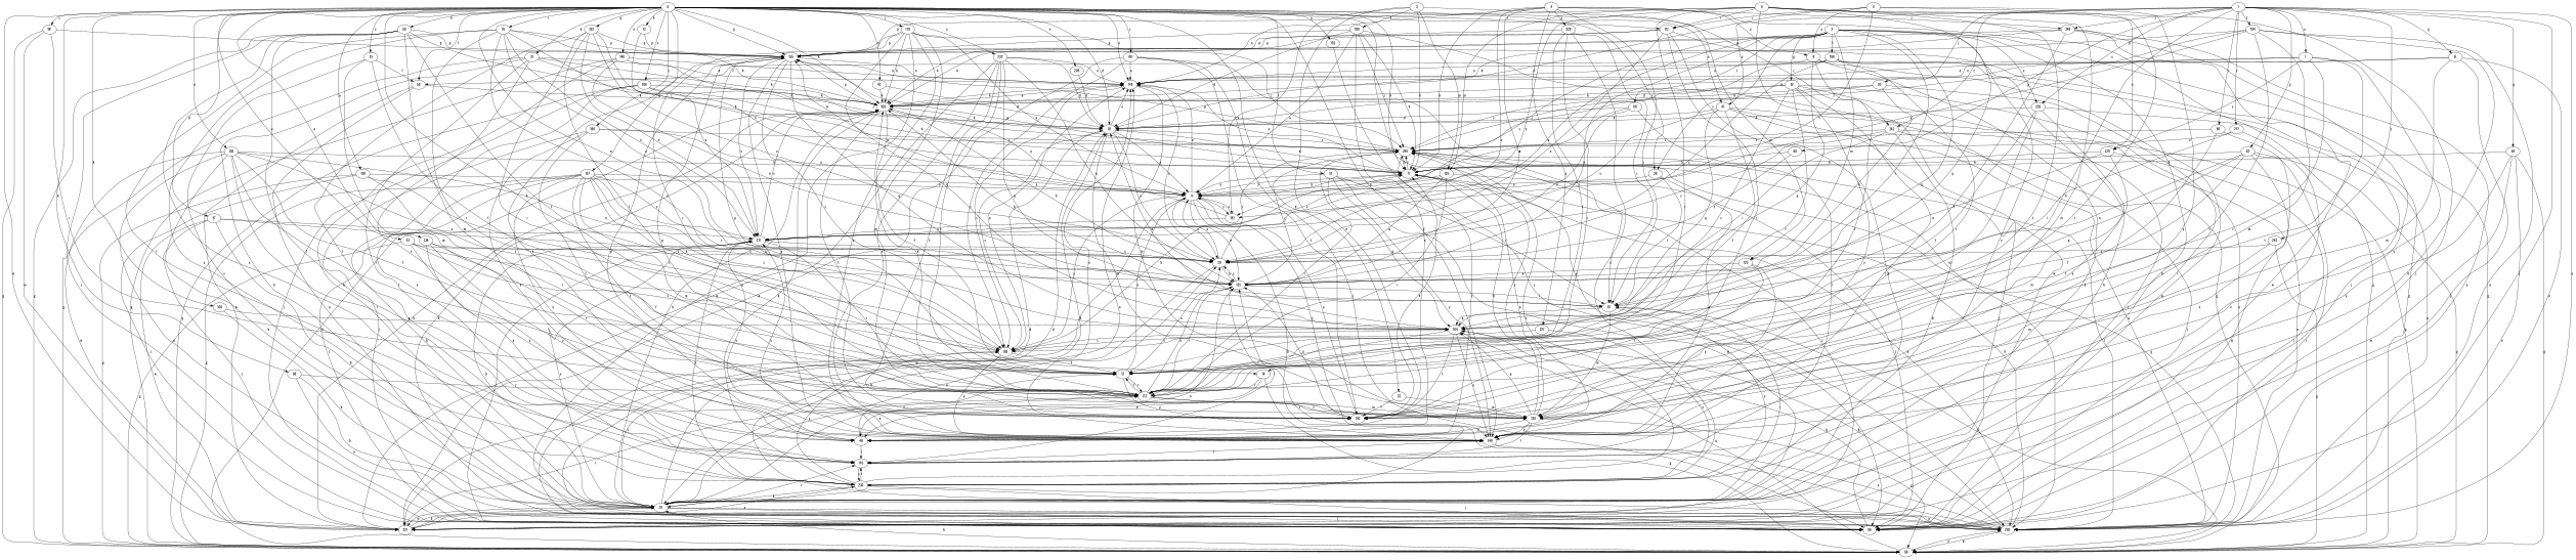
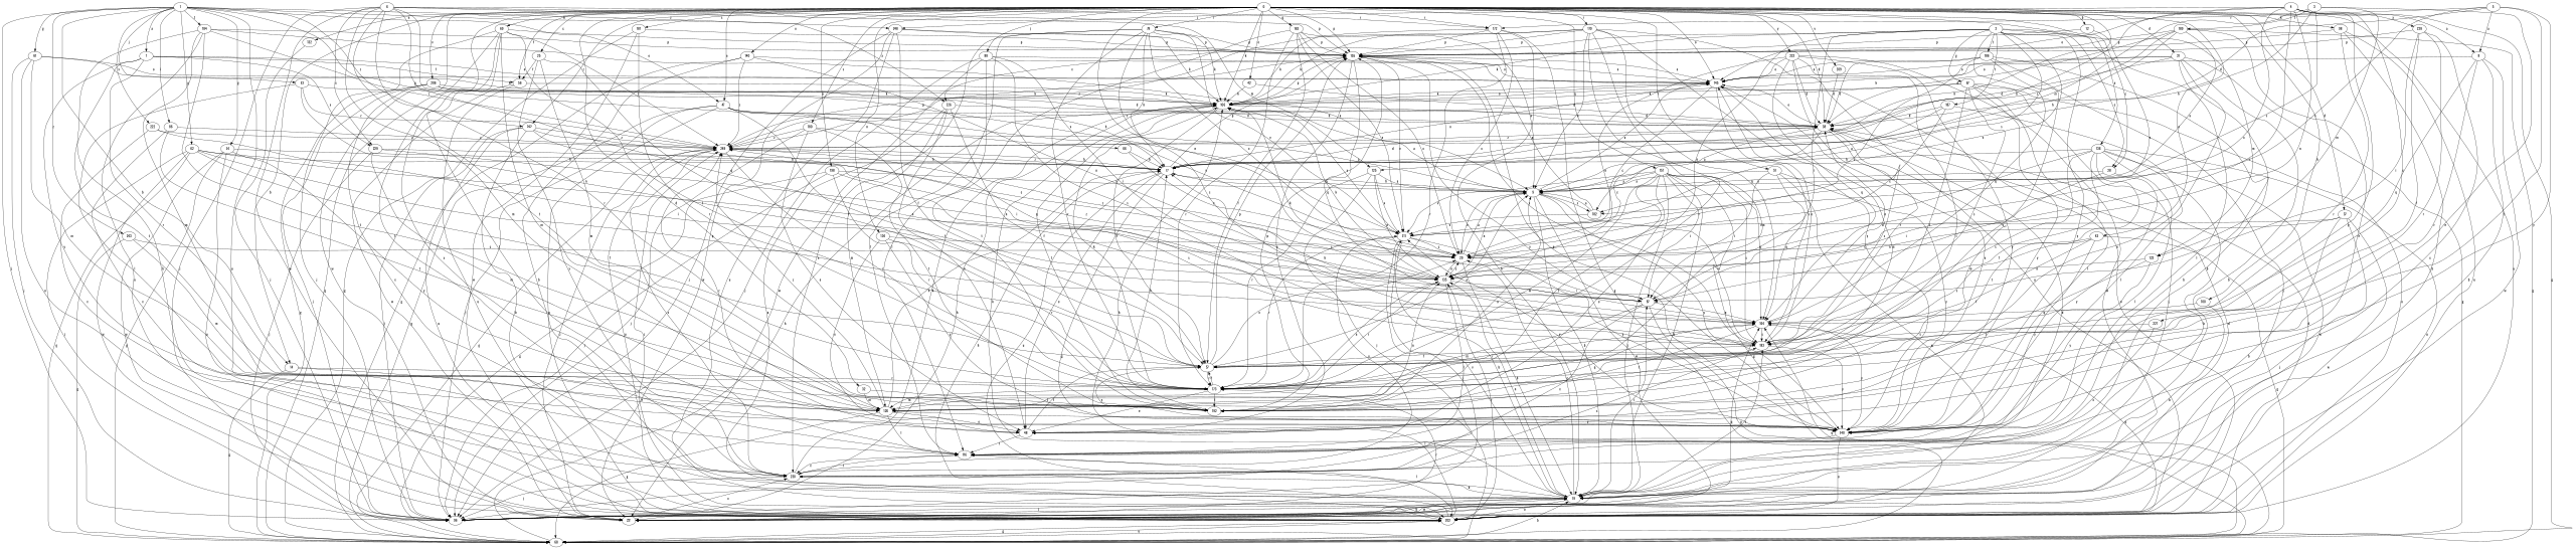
  strict digraph {
    fontname=Oswald
    node [fontname=Oswald]
    edge [fontname=Oswald]
    0
    12
    14
    25
    28
    31
    32
    37
    38
    42
    43
    47
    51
    56
    69
    77
    78
    88
    98
    100
    106
    116
    132
    134
    135
    136
    140
    145
    155
    157
    163
    170
    172
    180
    181
    198
    202
    206
    209
    221
    232
    240
    242
    211
    68
    48
    173
    126
    57
    230
    87
    9
    19
    192
    96
    29
    183
    249
    164
    1
    7
    61
    62
    64
    66
    86
    93
    184
    222
    226
    243
    248
    229
    2
    67
    123
    182
    186
    187
    3
    125
    189
    4
    8
    227
    228
    5
    6
    0 -> 12 [label=b]
    0 -> 14 [label=b]
    0 -> 25 [label=c]
    0 -> 28 [label=c]
    0 -> 31 [label=d]
    0 -> 32 [label=d]
    0 -> 37 [label=d]
    0 -> 38 [label=d]
    0 -> 42 [label=e]
    0 -> 43 [label=e]
    0 -> 47 [label=e]
    0 -> 51 [label=f]
    0 -> 56 [label=f]
    0 -> 69 [label=h]
    0 -> 77 [label=h]
    0 -> 78 [label=i]
    0 -> 88 [label=j]
    0 -> 98 [label=k]
    0 -> 100 [label=k]
    0 -> 106 [label=k]
+   0 -> 116 [label=l]
    0 -> 132 [label=n]
    0 -> 134 [label=n]
    0 -> 135 [label=n]
    0 -> 136 [label=o]
    0 -> 140 [label=o]
    0 -> 145 [label=o]
    0 -> 155 [label=p]
    0 -> 157 [label=q]
    0 -> 163 [label=q]
    0 -> 170 [label=r]
    0 -> 172 [label=r]
    0 -> 180 [label=s]
    0 -> 181 [label=s]
    0 -> 198 [label=u]
    0 -> 202 [label=u]
    0 -> 206 [label=v]
    0 -> 209 [label=v]
    0 -> 221 [label=w]
    0 -> 232 [label=y]
    0 -> 240 [label=y]
    0 -> 242 [label=z]
    12 -> 155 [label=p]
    12 -> 211 [label=v]
    14 -> 68 [label=g]
    14 -> 48 [label=e]
    14 -> 173 [label=r]
    25 -> 56 [label=f]
    25 -> 126 [label=m]
    25 -> 57 [label=f]
    25 -> 230 [label=x]
    28 -> 240 [label=y]
    28 -> 87 [label=i]
    28 -> 9 [label=a]
    31 -> 38 [label=d]
    31 -> 106 [label=k]
    31 -> 116 [label=l]
    31 -> 145 [label=o]
    31 -> 68 [label=g]
    31 -> 48 [label=e]
    31 -> 19 [label=b]
    32 -> 126 [label=m]
    32 -> 192 [label=t]
    37 -> 135 [label=n]
    37 -> 221 [label=w]
    37 -> 211 [label=v]
    37 -> 19 [label=b]
    37 -> 96 [label=j]
    38 -> 145 [label=o]
    38 -> 126 [label=m]
    38 -> 9 [label=a]
    38 -> 29 [label=c]
    38 -> 183 [label=s]
    38 -> 249 [label=z]
    42 -> 38 [label=d]
    42 -> 106 [label=k]
    43 -> 240 [label=y]
    43 -> 68 [label=g]
    43 -> 57 [label=f]
    43 -> 29 [label=c]
    43 -> 183 [label=s]
    47 -> 38 [label=d]
    47 -> 202 [label=u]
    47 -> 211 [label=v]
    47 -> 68 [label=g]
    47 -> 57 [label=f]
    47 -> 96 [label=j]
    47 -> 164 [label=q]
    51 -> 221 [label=w]
    51 -> 240 [label=y]
    51 -> 87 [label=i]
    51 -> 9 [label=a]
    51 -> 164 [label=q]
    56 -> 106 [label=k]
    56 -> 202 [label=u]
    56 -> 221 [label=w]
    69 -> 116 [label=l]
    69 -> 155 [label=p]
    69 -> 68 [label=g]
    69 -> 126 [label=m]
    69 -> 57 [label=f]
    69 -> 230 [label=x]
    69 -> 96 [label=j]
    69 -> 249 [label=z]
    77 -> 38 [label=d]
    77 -> 145 [label=o]
    77 -> 155 [label=p]
    77 -> 202 [label=u]
    77 -> 48 [label=e]
    77 -> 9 [label=a]
    77 -> 249 [label=z]
    78 -> 77 [label=h]
    78 -> 106 [label=k]
    78 -> 116 [label=l]
    78 -> 155 [label=p]
    78 -> 211 [label=v]
    78 -> 173 [label=r]
    78 -> 230 [label=x]
    78 -> 29 [label=c]
    78 -> 183 [label=s]
    88 -> 145 [label=o]
    88 -> 221 [label=w]
    88 -> 87 [label=i]
    88 -> 192 [label=t]
    88 -> 96 [label=j]
    88 -> 183 [label=s]
+   98 -> 155 [label=p]
    98 -> 202 [label=u]
    98 -> 173 [label=r]
    98 -> 19 [label=b]
    100 -> 19 [label=b]
    100 -> 164 [label=q]
    106 -> 38 [label=d]
    106 -> 145 [label=o]
    106 -> 155 [label=p]
    106 -> 57 [label=f]
    106 -> 9 [label=a]
    106 -> 192 [label=t]
    116 -> 230 [label=x]
    132 -> 96 [label=j]
    134 -> 240 [label=y]
    134 -> 48 [label=e]
    134 -> 173 [label=r]
    134 -> 29 [label=c]
    135 -> 106 [label=k]
    135 -> 116 [label=l]
    135 -> 173 [label=r]
    135 -> 87 [label=i]
    135 -> 29 [label=c]
    135 -> 249 [label=z]
    136 -> 77 [label=h]
    136 -> 116 [label=l]
    136 -> 135 [label=n]
    136 -> 202 [label=u]
    136 -> 221 [label=w]
    136 -> 57 [label=f]
    136 -> 19 [label=b]
    136 -> 192 [label=t]
    136 -> 183 [label=s]
    140 -> 135 [label=n]
    140 -> 145 [label=o]
    140 -> 68 [label=g]
    140 -> 19 [label=b]
    140 -> 249 [label=z]
    145 -> 106 [label=k]
    145 -> 126 [label=m]
    145 -> 29 [label=c]
    145 -> 183 [label=s]
    155 -> 145 [label=o]
    155 -> 240 [label=y]
    155 -> 211 [label=v]
    155 -> 48 [label=e]
    155 -> 183 [label=s]
    155 -> 164 [label=q]
    157 -> 211 [label=v]
    157 -> 68 [label=g]
    157 -> 48 [label=e]
    157 -> 126 [label=m]
    157 -> 87 [label=i]
    157 -> 9 [label=a]
    157 -> 19 [label=b]
    157 -> 192 [label=t]
    157 -> 96 [label=j]
    157 -> 183 [label=s]
    157 -> 164 [label=q]
    163 -> 116 [label=l]
    163 -> 155 [label=p]
    163 -> 211 [label=v]
    163 -> 173 [label=r]
    163 -> 57 [label=f]
    163 -> 9 [label=a]
    163 -> 29 [label=c]
    170 -> 106 [label=k]
    170 -> 155 [label=p]
    170 -> 202 [label=u]
    170 -> 240 [label=y]
    170 -> 173 [label=r]
    170 -> 126 [label=m]
    170 -> 9 [label=a]
    170 -> 249 [label=z]
    170 -> 164 [label=q]
    172 -> 106 [label=k]
    172 -> 155 [label=p]
    172 -> 68 [label=g]
    172 -> 173 [label=r]
    172 -> 19 [label=b]
    172 -> 29 [label=c]
    180 -> 48 [label=e]
    180 -> 9 [label=a]
    180 -> 192 [label=t]
    180 -> 96 [label=j]
    180 -> 249 [label=z]
    181 -> 155 [label=p]
    181 -> 221 [label=w]
    181 -> 68 [label=g]
    181 -> 173 [label=r]
    198 -> 68 [label=g]
    198 -> 173 [label=r]
    198 -> 9 [label=a]
    198 -> 96 [label=j]
    198 -> 183 [label=s]
    202 -> 38 [label=d]
    202 -> 77 [label=h]
    202 -> 106 [label=k]
    202 -> 135 [label=r]
    202 -> 145 [label=o]
    202 -> 68 [label=g]
    202 -> 249 [label=z]
    202 -> 164 [label=q]
    206 -> 38 [label=d]
    206 -> 77 [label=h]
    206 -> 106 [label=k]
    206 -> 68 [label=g]
    206 -> 230 [label=x]
    206 -> 96 [label=j]
    209 -> 38 [label=d]
    221 -> 106 [label=k]
    221 -> 173 [label=r]
    221 -> 230 [label=x]
    221 -> 19 [label=b]
    221 -> 249 [label=z]
    232 -> 38 [label=d]
    232 -> 135 [label=n]
    232 -> 145 [label=o]
    232 -> 221 [label=w]
    232 -> 240 [label=y]
    232 -> 173 [label=r]
    232 -> 192 [label=t]
    232 -> 164 [label=q]
    240 -> 116 [label=l]
    240 -> 145 [label=o]
    240 -> 155 [label=p]
    240 -> 202 [label=u]
    240 -> 211 [label=v]
    242 -> 202 [label=u]
    242 -> 87 [label=i]
    242 -> 19 [label=b]
    242 -> 96 [label=j]
    242 -> 29 [label=c]
    242 -> 249 [label=z]
    211 -> 106 [label=v]
    211 -> 240 [label=y]
    211 -> 173 [label=r]
    211 -> 19 [label=b]
    211 -> 96 [label=j]
    211 -> 29 [label=c]
    68 -> 106 [label=k]
    68 -> 202 [label=u]
    68 -> 19 [label=b]
    68 -> 164 [label=q]
    48 -> 116 [label=l]
    48 -> 57 [label=f]
    48 -> 249 [label=z]
    173 -> 106 [label=k]
    173 -> 135 [label=n]
    173 -> 48 [label=e]
    173 -> 126 [label=m]
    173 -> 57 [label=f]
    173 -> 192 [label=t]
    126 -> 77 [label=h]
    126 -> 116 [label=l]
    126 -> 240 [label=y]
    126 -> 68 [label=g]
    126 -> 48 [label=e]
    126 -> 249 [label=z]
    126 -> 164 [label=q]
    57 -> 155 [label=p]
    57 -> 240 [label=y]
    57 -> 173 [label=r]
    57 -> 9 [label=a]
    57 -> 29 [label=c]
    230 -> 106 [label=k]
    230 -> 116 [label=l]
    230 -> 211 [label=v]
    230 -> 19 [label=b]
    230 -> 96 [label=j]
    230 -> 183 [label=s]
    230 -> 249 [label=z]
    87 -> 106 [label=k]
    87 -> 68 [label=g]
    87 -> 126 [label=m]
    87 -> 230 [label=x]
    87 -> 164 [label=q]
    9 -> 77 [label=h]
    9 -> 135 [label=n]
    9 -> 145 [label=o]
    9 -> 221 [label=w]
    9 -> 240 [label=y]
    9 -> 19 [label=b]
    9 -> 29 [label=c]
    9 -> 183 [label=s]
    9 -> 182 [label=s]
    19 -> 38 [label=d]
    19 -> 106 [label=k]
    19 -> 116 [label=l]
    19 -> 135 [label=n]
    19 -> 202 [label=u]
    19 -> 221 [label=w]
    19 -> 211 [label=v]
    19 -> 87 [label=i]
    19 -> 96 [label=j]
    19 -> 29 [label=c]
    19 -> 183 [label=s]
    192 -> 77 [label=h]
    192 -> 135 [label=n]
    192 -> 155 [label=p]
    192 -> 9 [label=a]
    96 -> 38 [label=d]
    96 -> 164 [label=q]
    29 -> 135 [label=n]
    29 -> 9 [label=a]
    29 -> 19 [label=b]
    29 -> 249 [label=z]
    183 -> 77 [label=h]
    183 -> 145 [label=o]
    183 -> 240 [label=y]
    183 -> 57 [label=f]
    249 -> 77 [label=h]
    249 -> 155 [label=p]
    249 -> 202 [label=u]
    249 -> 68 [label=g]
    249 -> 173 [label=r]
    164 -> 38 [label=d]
    164 -> 240 [label=y]
    164 -> 173 [label=r]
    164 -> 192 [label=t]
    164 -> 183 [label=s]
    1 -> 14 [label=b]
    1 -> 47 [label=e]
    1 -> 202 [label=u]
    1 -> 242 [label=z]
    1 -> 96 [label=j]
    1 -> 7 [label=a]
    1 -> 61 [label=g]
    1 -> 62 [label=g]
    1 -> 64 [label=g]
    1 -> 66 [label=g]
    1 -> 86 [label=i]
    1 -> 93 [label=j]
    1 -> 184 [label=t]
    1 -> 222 [label=x]
    1 -> 226 [label=x]
    1 -> 243 [label=z]
    1 -> 248 [label=z]
    7 -> 56 [label=f]
    7 -> 145 [label=o]
    7 -> 240 [label=y]
    7 -> 173 [label=r]
    7 -> 192 [label=t]
    7 -> 229 [label=x]
    61 -> 106 [label=k]
    61 -> 145 [label=o]
    61 -> 202 [label=u]
    61 -> 126 [label=m]
    61 -> 96 [label=j]
    62 -> 77 [label=h]
    62 -> 135 [label=n]
    62 -> 221 [label=w]
    62 -> 68 [label=g]
    62 -> 57 [label=f]
    62 -> 96 [label=j]
    62 -> 164 [label=q]
    64 -> 77 [label=h]
    64 -> 202 [label=u]
    64 -> 221 [label=w]
    64 -> 240 [label=y]
    64 -> 68 [label=g]
    66 -> 77 [label=h]
    66 -> 29 [label=c]
    86 -> 230 [label=x]
    86 -> 192 [label=t]
    86 -> 249 [label=z]
    93 -> 106 [label=k]
    93 -> 116 [label=l]
    93 -> 135 [label=n]
    93 -> 249 [label=z]
    184 -> 155 [label=p]
    184 -> 202 [label=u]
    184 -> 126 [label=m]
    184 -> 9 [label=a]
    184 -> 19 [label=b]
    184 -> 192 [label=t]
    184 -> 249 [label=z]
    222 -> 230 [label=x]
    222 -> 87 [label=i]
    222 -> 249 [label=z]
    226 -> 38 [label=d]
    226 -> 202 [label=u]
    226 -> 48 [label=e]
    226 -> 126 [label=m]
    226 -> 57 [label=f]
    243 -> 68 [label=g]
    243 -> 126 [label=m]
    243 -> 29 [label=c]
    248 -> 106 [label=k]
    248 -> 155 [label=p]
    248 -> 202 [label=u]
    248 -> 221 [label=w]
    248 -> 57 [label=f]
    248 -> 96 [label=j]
    229 -> 77 [label=h]
    229 -> 135 [label=n]
    229 -> 126 [label=m]
    229 -> 96 [label=j]
    2 -> 28 [label=c]
    2 -> 106 [label=k]
    2 -> 135 [label=n]
    2 -> 240 [label=y]
    2 -> 211 [label=v]
-   2 -> 68 [label=g]
+   77 -> 68 [label=g]
    2 -> 87 [label=i]
    2 -> 19 [label=b]
    2 -> 164 [label=q]
    2 -> 226 [label=x]
    2 -> 67 [label=g]
    2 -> 123 [label=m]
    2 -> 182 [label=s]
    2 -> 186 [label=t]
    2 -> 187 [label=t]
    67 -> 106 [label=k]
    67 -> 116 [label=l]
    67 -> 202 [label=u]
    67 -> 240 [label=y]
    67 -> 57 [label=f]
    67 -> 96 [label=j]
    67 -> 183 [label=s]
    67 -> 249 [label=z]
    123 -> 135 [label=n]
    123 -> 240 [label=y]
    123 -> 192 [label=t]
    182 -> 155 [label=p]
    182 -> 211 [label=v]
    182 -> 9 [label=a]
    186 -> 38 [label=d]
    186 -> 145 [label=o]
    186 -> 173 [label=r]
    186 -> 19 [label=b]
    186 -> 96 [label=j]
    186 -> 29 [label=c]
    187 -> 38 [label=d]
    187 -> 116 [label=l]
    187 -> 9 [label=a]
    187 -> 29 [label=c]
    3 -> 77 [label=h]
    3 -> 48 [label=e]
    3 -> 123 [label=m]
    3 -> 182 [label=s]
    3 -> 125 [label=m]
    3 -> 189 [label=t]
    125 -> 135 [label=n]
    125 -> 211 [label=v]
    125 -> 173 [label=r]
    125 -> 9 [label=a]
    125 -> 96 [label=j]
    189 -> 38 [label=d]
    189 -> 77 [label=h]
    189 -> 155 [label=p]
    189 -> 68 [label=g]
    189 -> 48 [label=e]
    189 -> 9 [label=a]
    189 -> 249 [label=z]
    4 -> 77 [label=h]
    4 -> 135 [label=n]
    4 -> 145 [label=o]
    4 -> 68 [label=g]
    4 -> 87 [label=i]
    4 -> 29 [label=c]
    4 -> 248 [label=z]
    4 -> 8 [label=a]
    4 -> 227 [label=x]
    4 -> 228 [label=x]
    8 -> 145 [label=o]
    8 -> 221 [label=w]
    8 -> 173 [label=r]
    8 -> 19 [label=b]
    8 -> 164 [label=q]
    227 -> 230 [label=x]
    227 -> 183 [label=s]
    228 -> 155 [label=p]
    228 -> 173 [label=r]
    228 -> 57 [label=f]
    228 -> 230 [label=x]
    228 -> 87 [label=i]
    5 -> 38 [label=d]
    5 -> 172 [label=r]
    5 -> 240 [label=y]
    5 -> 192 [label=t]
    5 -> 182 [label=s]
    5 -> 8 [label=a]
    6 -> 155 [label=p]
    6 -> 172 [label=r]
    6 -> 221 [label=w]
    6 -> 211 [label=v]
    6 -> 173 [label=r]
    6 -> 126 [label=m]
    6 -> 192 [label=t]
    6 -> 96 [label=j]
    6 -> 164 [label=q]
    6 -> 229 [label=x]
    6 -> 125 [label=m]
  }
